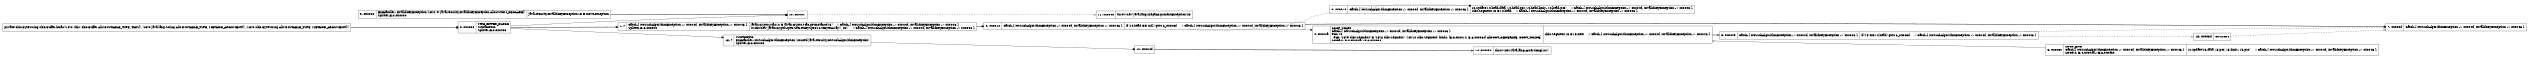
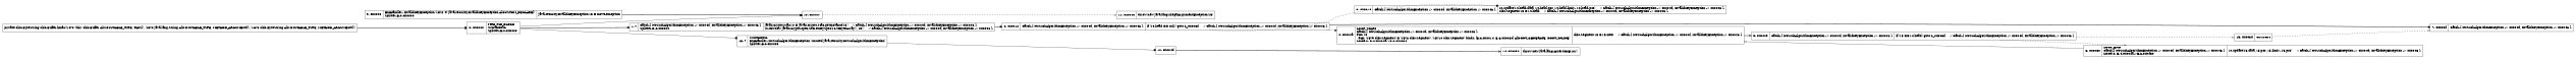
  digraph {
    rankdir=LR
    node [shape=record]
    edge [arrowhead=onormal style=bold]
-   n1 [label="{0\:\ 0x0000|MTH_ENTER_BLOCK\lSYNTHETIC\lSplitter:B:0:0x0000\l}"]
+   n1 [label="{0\:\ 0x0000|MTH_PHI_BLOCK\lSYNTHETIC\lSplitter:B:0:0x0000\l}"]
    n2 [label="{1\:\ ?|Catch:\{ NoSuchAlgorithmException \-\> 0x004d, InvalidKeyException \-\> 0x0046 \}\lSplitter:B:0:0x0000\l|javax.crypto.Mac r0 = javax.crypto.Mac.getInstance(r5)     \/\/ Catch:\{ NoSuchAlgorithmException \-\> 0x004d, InvalidKeyException \-\> 0x0046 \}\lr0.init(new javax.crypto.spec.SecretKeySpec(r6.toByteArray(), r5))     \/\/ Catch:\{ NoSuchAlgorithmException \-\> 0x004d, InvalidKeyException \-\> 0x0046 \}\l}"]
    n3 [label="{13\:\ ?|SYNTHETIC\lExcHandler: NoSuchAlgorithmException (unused java.security.NoSuchAlgorithmException)\lSplitter:B:0:0x0000\l}"]
    n4 [label="{10\:\ 0x0047}"]
    n5 [label="{2\:\ 0x0012|Catch:\{ NoSuchAlgorithmException \-\> 0x004d, InvalidKeyException \-\> 0x0046 \}\l|if (r4.head == null) goto L_0x003d     \/\/ Catch:\{ NoSuchAlgorithmException \-\> 0x004d, InvalidKeyException \-\> 0x0046 \}\l}"]
    n6 [label="{9\:\ 0x0046|ExcHandler: InvalidKeyException (r5v2 'e' java.security.InvalidKeyException A[CUSTOM_DECLARE])\lSplitter:B:0:0x0000\l|java.security.InvalidKeyException r5 = move\-exception\l}"]
    n7 [label="{12\:\ 0x004d}"]
    n8 [label="{3\:\ 0x0014|Catch:\{ NoSuchAlgorithmException \-\> 0x004d, InvalidKeyException \-\> 0x0046 \}\l|r0.update(r4.head.data, r4.head.pos, r4.head.limit \- r4.head.pos)     \/\/ Catch:\{ NoSuchAlgorithmException \-\> 0x004d, InvalidKeyException \-\> 0x0046 \}\lokio.Segment r5 = r4.head     \/\/ Catch:\{ NoSuchAlgorithmException \-\> 0x004d, InvalidKeyException \-\> 0x0046 \}\l}"]
    n9 [label="{7\:\ 0x003d|Catch:\{ NoSuchAlgorithmException \-\> 0x004d, InvalidKeyException \-\> 0x0046 \}\l}"]
    n10 [label="{4\:\ 0x002a|LOOP_START\lCatch:\{ NoSuchAlgorithmException \-\> 0x004d, InvalidKeyException \-\> 0x0046 \}\lPHI: r5 \l  PHI: (r5v9 okio.Segment) = (r5v8 okio.Segment), (r5v10 okio.Segment) binds: [B:3:0x0014, B:6:0x0030] A[DONT_GENERATE, DONT_INLINE]\lLOOP:0: B:4:0x002a\-\>B:6:0x0030\l|okio.Segment r5 = r5.next     \/\/ Catch:\{ NoSuchAlgorithmException \-\> 0x004d, InvalidKeyException \-\> 0x0046 \}\l}"]
    n11 [label="{5\:\ 0x002e|Catch:\{ NoSuchAlgorithmException \-\> 0x004d, InvalidKeyException \-\> 0x0046 \}\l|if (r5 == r4.head) goto L_0x003d     \/\/ Catch:\{ NoSuchAlgorithmException \-\> 0x004d, InvalidKeyException \-\> 0x0046 \}\l}"]
    n12 [label="{6\:\ 0x0030|LOOP_END\lCatch:\{ NoSuchAlgorithmException \-\> 0x004d, InvalidKeyException \-\> 0x0046 \}\lLOOP:0: B:4:0x002a\-\>B:6:0x0030\l|r0.update(r5.data, r5.pos, r5.limit \- r5.pos)     \/\/ Catch:\{ NoSuchAlgorithmException \-\> 0x004d, InvalidKeyException \-\> 0x0046 \}\l}"]
    n13 [label="{15\:\ 0x003d|CUSTOM\l}"]
    n14 [label="{11\:\ 0x004c|throw new java.lang.IllegalArgumentException(r5)\l}"]
    n15 [label="{14\:\ 0x0052|throw new java.lang.AssertionError()\l}"]
    n16 [label="{private okio.ByteString okio.Buffer.hmac((r4v0 'this' okio.Buffer A[IMMUTABLE_TYPE, THIS]), (r5v0 java.lang.String A[IMMUTABLE_TYPE, METHOD_ARGUMENT]), (r6v0 okio.ByteString A[IMMUTABLE_TYPE, METHOD_ARGUMENT])) }"]
    n1 -> n2 [arrowhead=diamond]
-   n1 -> n3 [arrowhead=diamond style=solid]
+   n1 -> n3 [arrowhead=box style=solid]
    n1 -> n4 [arrowhead=box style=solid]
    n2 -> n5 [arrowhead=diamond]
    n3 -> n7 [arrowhead=box style=solid]
    n4 -> n14 [style=dashed]
    n5 -> n8 [arrowhead=box style=dashed]
    n5 -> n9 [arrowhead=diamond]
    n5 -> n10 [arrowhead=diamond style=dashed]
    n6 -> n4 [arrowhead=diamond]
    n7 -> n15
    n10 -> n11
-   n11 -> n9 [style=dashed]
+   n11 -> n12 [style=dashed]
    n11 -> n13 [style=dashed]
    n12 -> n10 [style=solid]
    n13 -> n9 [style=dashed]
    n16 -> n1 [arrowhead=box]
  }
